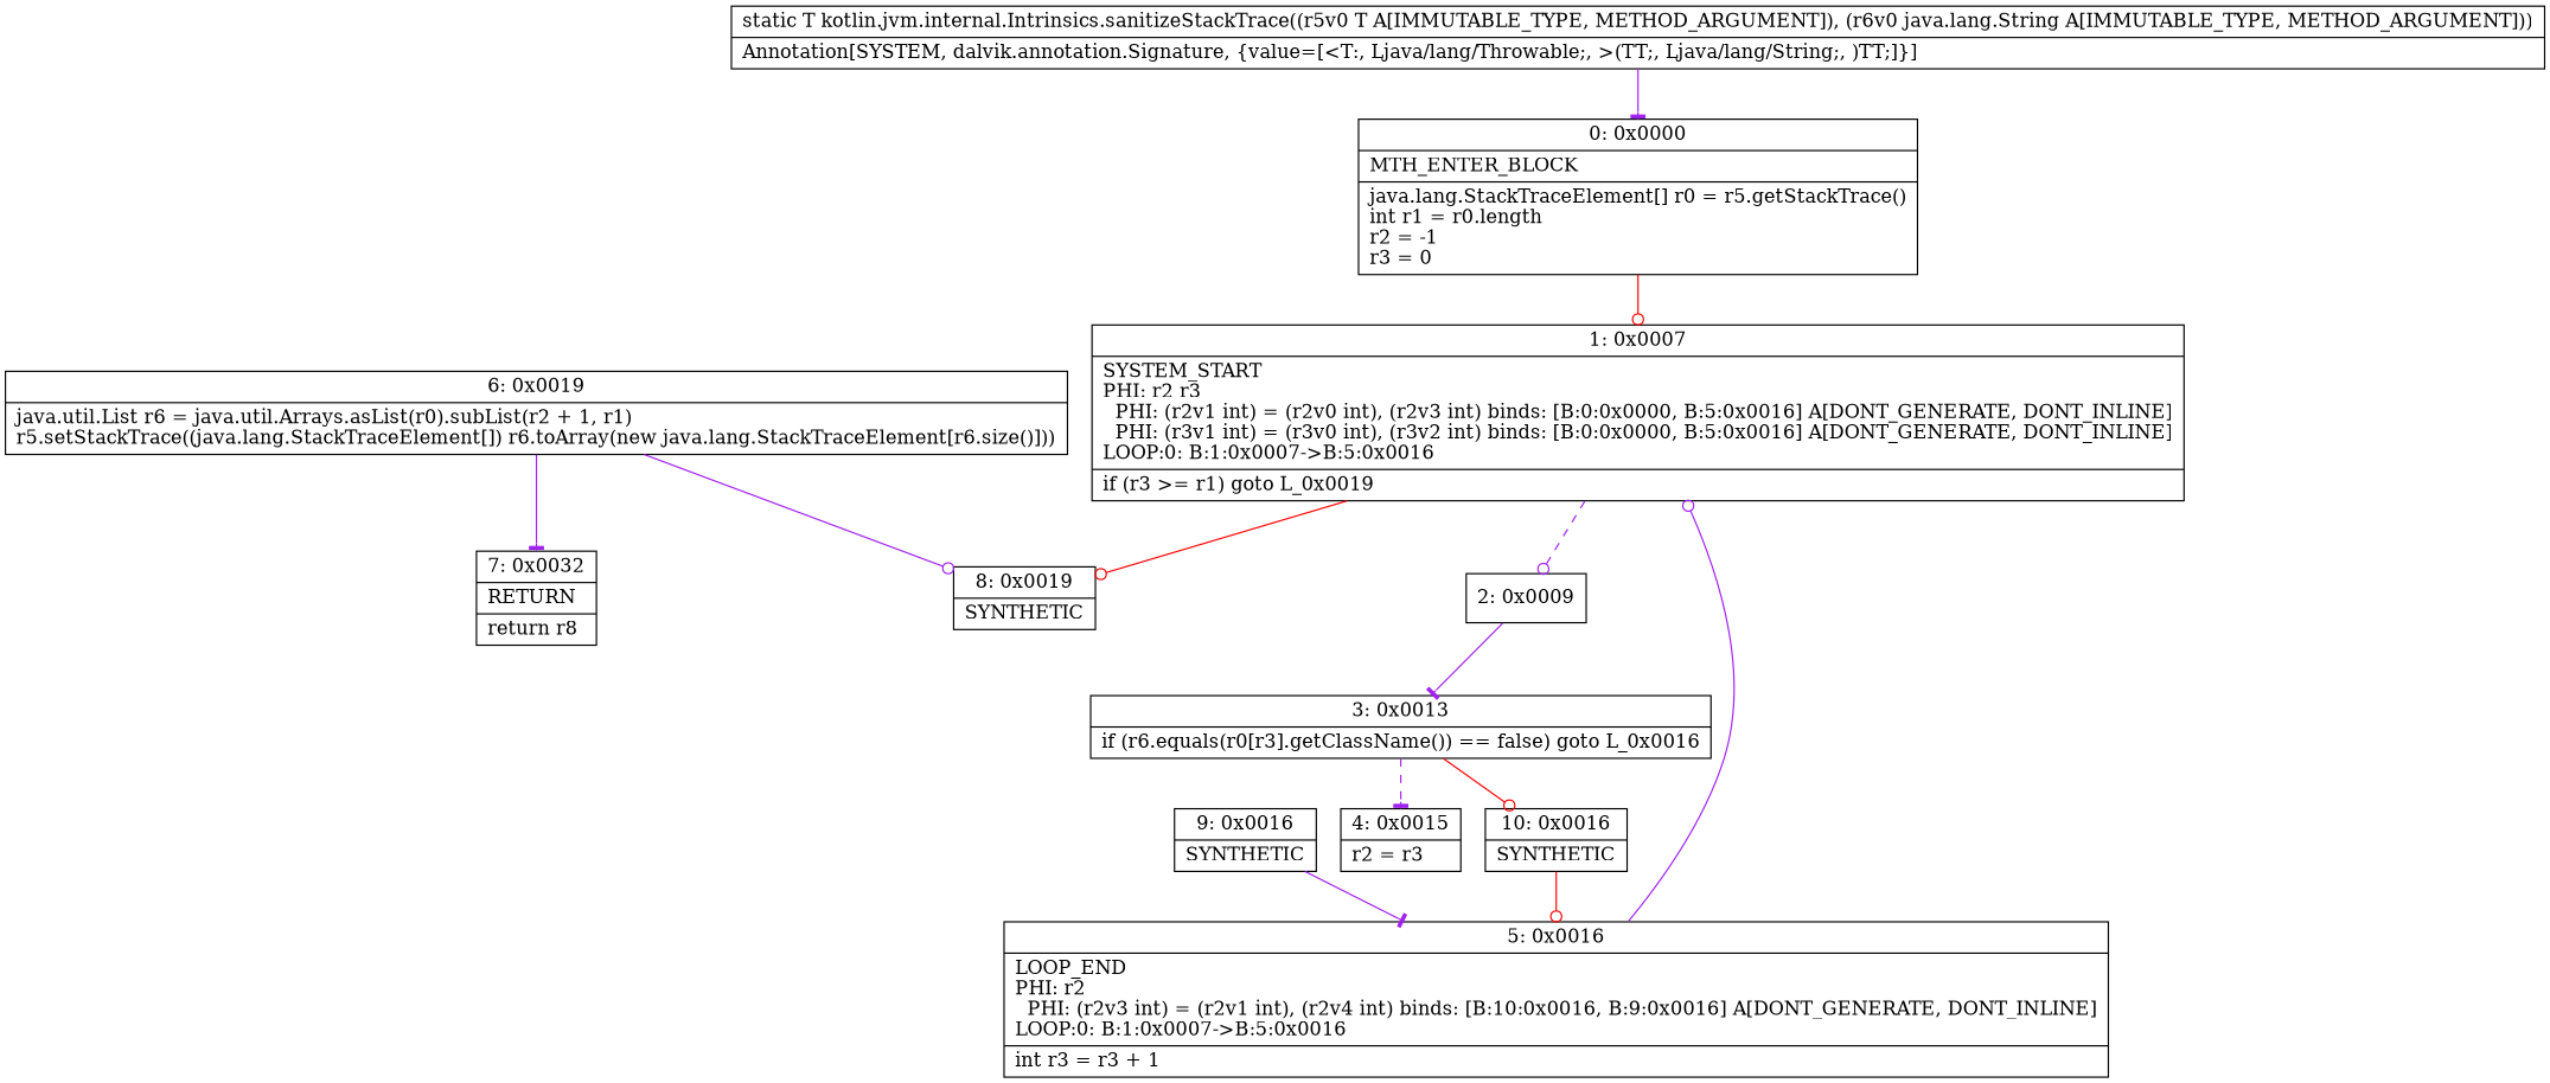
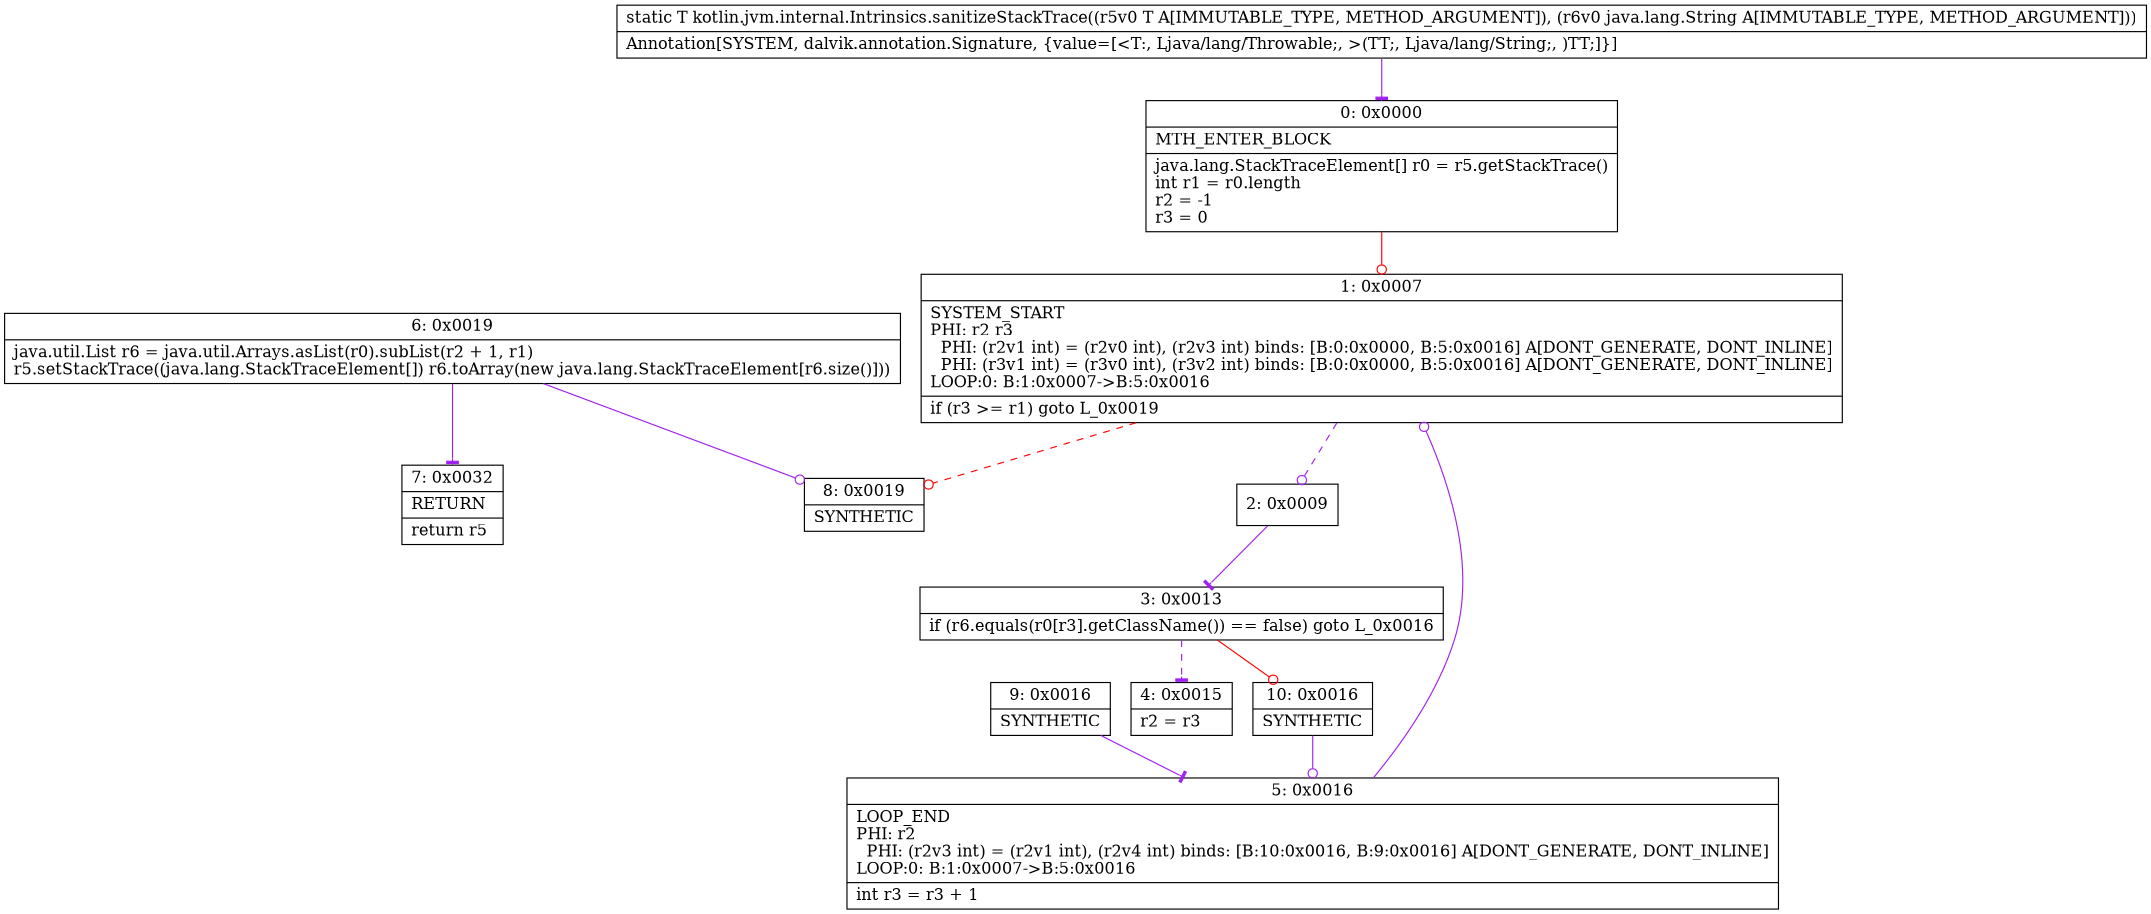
  digraph {
    node [shape=record]
    edge [arrowhead=odot color=purple]
    n1 [label="{0\:\ 0x0000|MTH_ENTER_BLOCK\l|java.lang.StackTraceElement[] r0 = r5.getStackTrace()\lint r1 = r0.length\lr2 = \-1\lr3 = 0\l}"]
    n2 [label="{1\:\ 0x0007|SYSTEM_START\lPHI: r2 r3 \l  PHI: (r2v1 int) = (r2v0 int), (r2v3 int) binds: [B:0:0x0000, B:5:0x0016] A[DONT_GENERATE, DONT_INLINE]\l  PHI: (r3v1 int) = (r3v0 int), (r3v2 int) binds: [B:0:0x0000, B:5:0x0016] A[DONT_GENERATE, DONT_INLINE]\lLOOP:0: B:1:0x0007\-\>B:5:0x0016\l|if (r3 \>= r1) goto L_0x0019\l}"]
    n3 [label="{2\:\ 0x0009}"]
    n4 [label="{8\:\ 0x0019|SYNTHETIC\l}"]
    n5 [label="{3\:\ 0x0013|if (r6.equals(r0[r3].getClassName()) == false) goto L_0x0016\l}"]
    n6 [label="{4\:\ 0x0015|r2 = r3\l}"]
    n7 [label="{10\:\ 0x0016|SYNTHETIC\l}"]
    n8 [label="{5\:\ 0x0016|LOOP_END\lPHI: r2 \l  PHI: (r2v3 int) = (r2v1 int), (r2v4 int) binds: [B:10:0x0016, B:9:0x0016] A[DONT_GENERATE, DONT_INLINE]\lLOOP:0: B:1:0x0007\-\>B:5:0x0016\l|int r3 = r3 + 1\l}"]
    n9 [label="{9\:\ 0x0016|SYNTHETIC\l}"]
    n10 [label="{6\:\ 0x0019|java.util.List r6 = java.util.Arrays.asList(r0).subList(r2 + 1, r1)\lr5.setStackTrace((java.lang.StackTraceElement[]) r6.toArray(new java.lang.StackTraceElement[r6.size()]))\l}"]
-   n11 [label="{7\:\ 0x0032|RETURN\l|return r8\l}"]
+   n11 [label="{7\:\ 0x0032|RETURN\l|return r5\l}"]
    n12 [label="{static T kotlin.jvm.internal.Intrinsics.sanitizeStackTrace((r5v0 T A[IMMUTABLE_TYPE, METHOD_ARGUMENT]), (r6v0 java.lang.String A[IMMUTABLE_TYPE, METHOD_ARGUMENT]))  | Annotation[SYSTEM, dalvik.annotation.Signature, \{value=[\<T:, Ljava\/lang\/Throwable;, \>(TT;, Ljava\/lang\/String;, )TT;]\}]\l}"]
    n1 -> n2 [color=red]
    n2 -> n3 [style=dashed]
-   n2 -> n4 [color=red]
+   n2 -> n4 [color=red style=dashed]
    n3 -> n5 [arrowhead=tee]
    n5 -> n6 [arrowhead=tee style=dashed]
    n5 -> n7 [color=red]
-   n7 -> n8 [color=red]
+   n7 -> n8
    n8 -> n2
    n9 -> n8 [arrowhead=tee]
    n10 -> n4
    n10 -> n11 [arrowhead=tee]
    n12 -> n1 [arrowhead=tee]
  }
